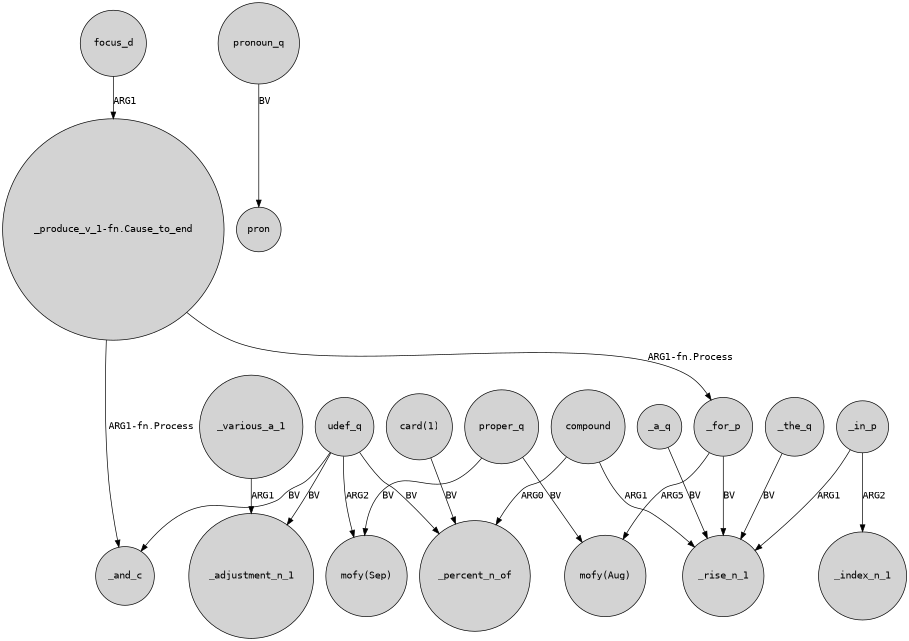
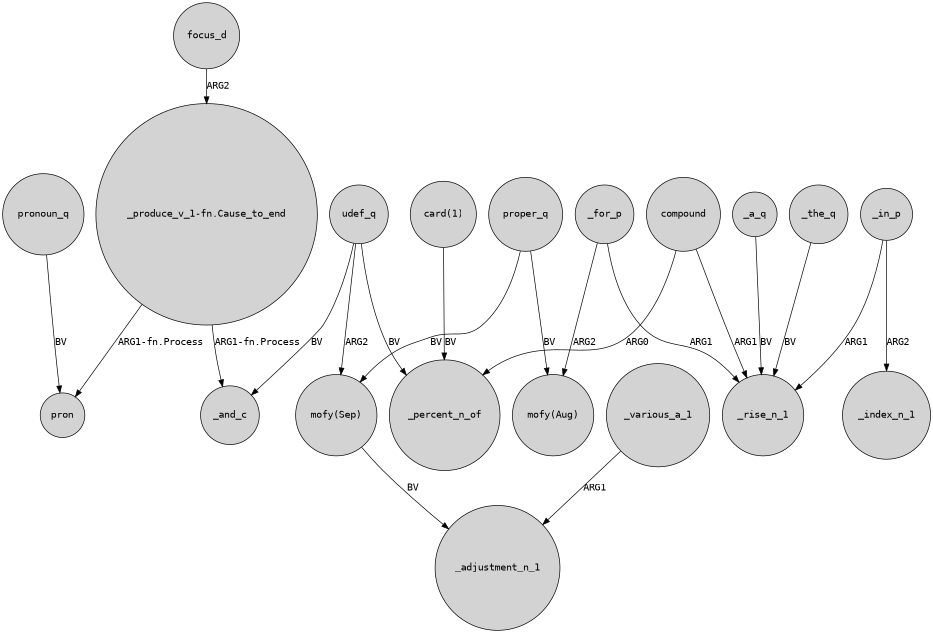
  digraph {
    fontname="DejaVu Sans Mono"
    node [fontname="DejaVu Sans Mono" shape=circle style=filled]
    edge [fontname="DejaVu Sans Mono"]
    _a_q
    _rise_n_1
    compound
    _percent_n_of
    "_produce_v_1-fn.Cause_to_end"
    _and_c
    pron
    proper_q
    "mofy(Aug)"
    "mofy(Sep)"
    _the_q
    udef_q
    _adjustment_n_1
    _for_p
    _in_p
    _index_n_1
    pronoun_q
    focus_d
    "card(1)"
    _various_a_1
    _a_q -> _rise_n_1 [label=BV]
    compound -> _rise_n_1 [label=ARG1]
    compound -> _percent_n_of [label=ARG0]
    "_produce_v_1-fn.Cause_to_end" -> _and_c [label="ARG1-fn.Process"]
-   "_produce_v_1-fn.Cause_to_end" -> _for_p [label="ARG1-fn.Process"]
+   "_produce_v_1-fn.Cause_to_end" -> pron [label="ARG1-fn.Process"]
    proper_q -> "mofy(Aug)" [label=BV]
    proper_q -> "mofy(Sep)" [label=BV]
    _the_q -> _rise_n_1 [label=BV]
    udef_q -> _percent_n_of [label=BV]
    udef_q -> _and_c [label=BV]
    udef_q -> "mofy(Sep)" [label=ARG2]
-   udef_q -> _adjustment_n_1 [label=BV]
-   _for_p -> _rise_n_1 [label=BV]
-   _for_p -> "mofy(Aug)" [label=ARG5]
+   "mofy(Sep)" -> _adjustment_n_1 [label=BV]
+   _for_p -> _rise_n_1 [label=ARG1]
+   _for_p -> "mofy(Aug)" [label=ARG2]
    _in_p -> _rise_n_1 [label=ARG1]
    _in_p -> _index_n_1 [label=ARG2]
    pronoun_q -> pron [label=BV]
-   focus_d -> "_produce_v_1-fn.Cause_to_end" [label=ARG1]
+   focus_d -> "_produce_v_1-fn.Cause_to_end" [label=ARG2]
    "card(1)" -> _percent_n_of [label=BV]
    _various_a_1 -> _adjustment_n_1 [label=ARG1]
  }
